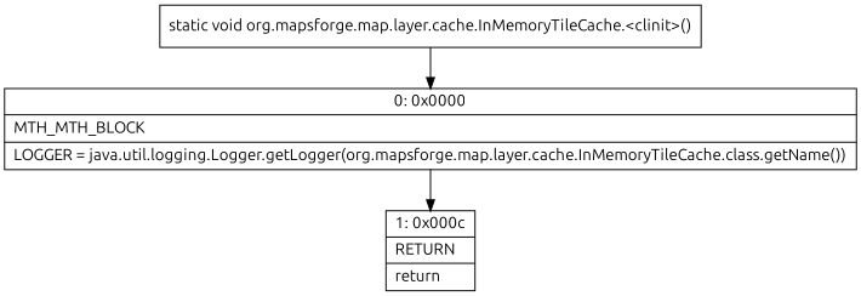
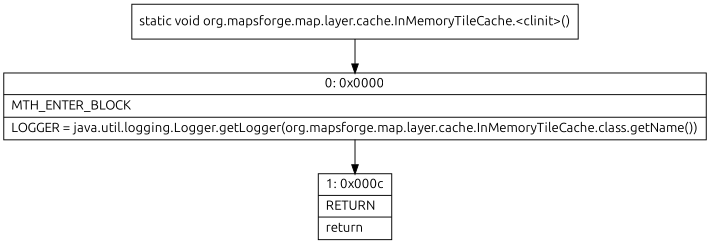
  digraph {
    fontname=Ubuntu
    node [shape=record fontname=Ubuntu]
    edge [fontname=Ubuntu]
-   n1 [label="{0\:\ 0x0000|MTH_MTH_BLOCK\l|LOGGER = java.util.logging.Logger.getLogger(org.mapsforge.map.layer.cache.InMemoryTileCache.class.getName())\l}"]
+   n1 [label="{0\:\ 0x0000|MTH_ENTER_BLOCK\l|LOGGER = java.util.logging.Logger.getLogger(org.mapsforge.map.layer.cache.InMemoryTileCache.class.getName())\l}"]
    n2 [label="{1\:\ 0x000c|RETURN\l|return\l}"]
    n3 [label="{static void org.mapsforge.map.layer.cache.InMemoryTileCache.\<clinit\>() }"]
    n1 -> n2
    n3 -> n1
  }
